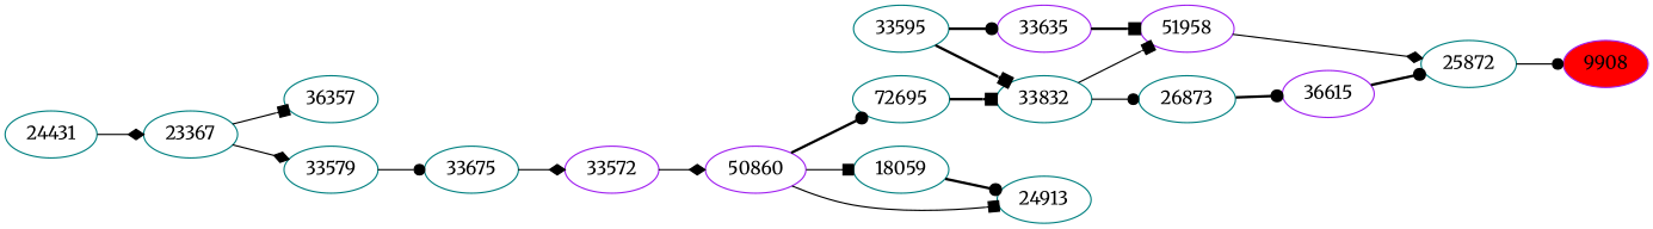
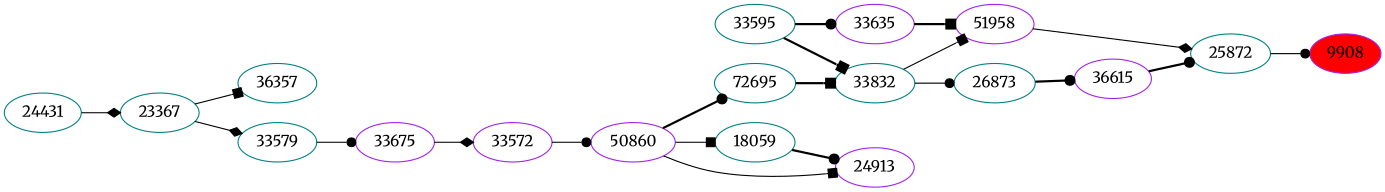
  strict digraph {
    fontname=Merriweather
    rankdir=LR
    node [color=teal fontname=Merriweather]
    edge [arrowhead=dot fontname=Merriweather style=solid]
    n1 [color=purple fillcolor=red label=9908 style=filled]
    n2 [label=25872]
    n3 [color=purple label=36615]
    n4 [color=purple label=51958]
    n5 [label=26873]
    n6 [label=33832]
    n7 [color=purple label=33635]
-   n8 [label=24913]
+   n8 [color=purple label=24913]
    n9 [label=72695]
    n10 [label=33595]
    n11 [label=18059]
    n12 [color=purple label=50860]
    n13 [color=purple label=33572]
    n14 [label=36357]
-   n15 [label=33675]
+   n15 [color=purple label=33675]
    n16 [label=23367]
    n17 [label=33579]
    n18 [label=24431]
    n2 -> n1
    n3 -> n2 [style=bold]
    n4 -> n2 [arrowhead=diamond]
    n5 -> n3 [style=bold]
    n6 -> n4 [arrowhead=box]
    n6 -> n5
    n7 -> n4 [arrowhead=box style=bold]
    n9 -> n6 [arrowhead=box style=bold]
    n10 -> n6 [arrowhead=box style=bold]
    n10 -> n7 [style=bold]
    n11 -> n8 [style=bold]
    n12 -> n8 [arrowhead=box]
    n12 -> n9 [style=bold]
    n12 -> n11 [arrowhead=box]
-   n13 -> n12 [arrowhead=diamond]
+   n13 -> n12
    n15 -> n13 [arrowhead=diamond]
    n16 -> n14 [arrowhead=box]
    n16 -> n17 [arrowhead=diamond]
    n17 -> n15
    n18 -> n16 [arrowhead=diamond]
  }
